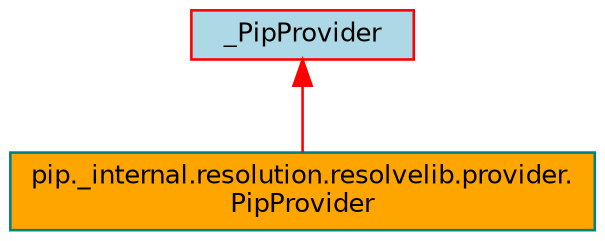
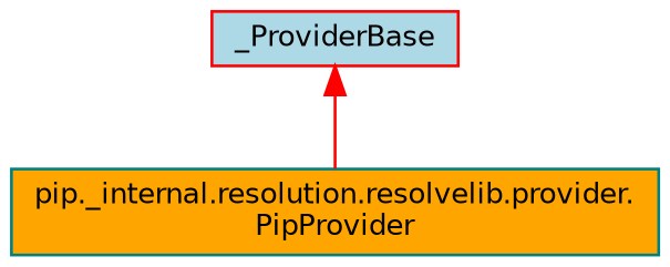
  digraph {
    node [fontname=Helvetica fontsize=10 shape=box style=filled]
    n1 [color=teal fillcolor=orange fontcolor=black height=0.2 label="pip._internal.resolution.resolvelib.provider.\lPipProvider" width=0.4]
-   n2 [color=red fillcolor=lightblue height=0.2 label=_PipProvider width=0.4]
+   n2 [color=red fillcolor=lightblue height=0.2 label=_ProviderBase width=0.4]
    n2 -> n1 [color=red dir=back fontname=Helvetica fontsize=10 labelfontname=Helvetica labelfontsize=10 style=solid]
  }
